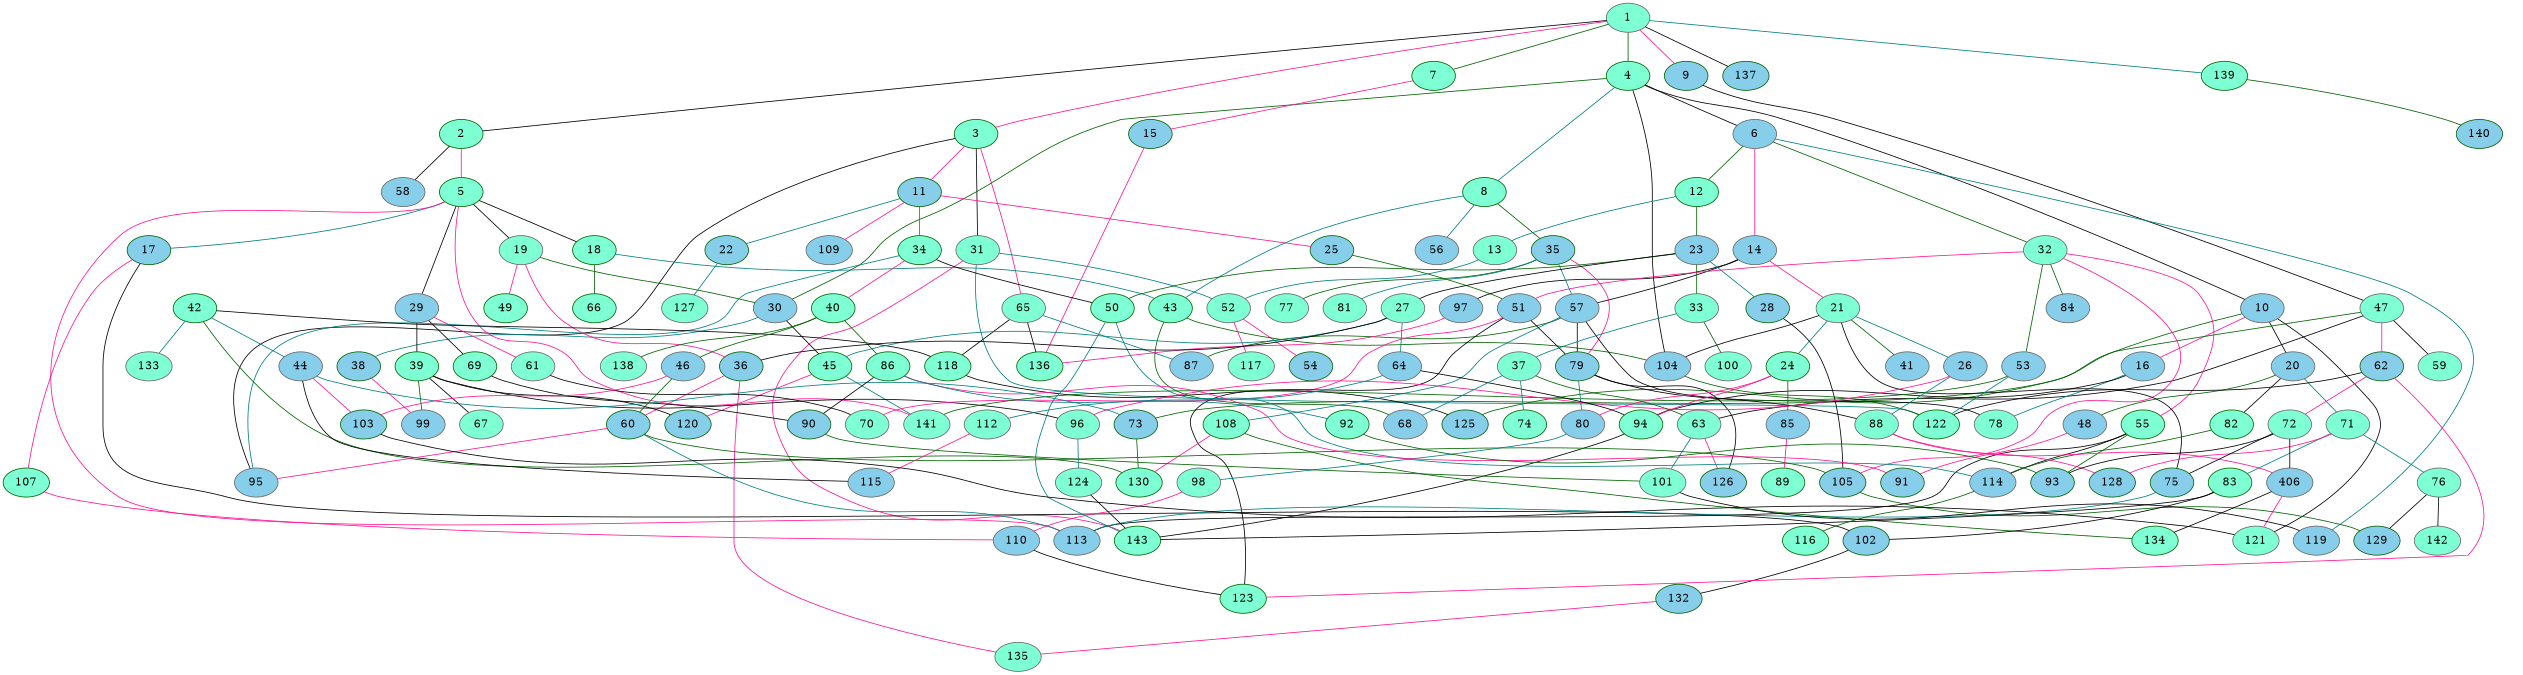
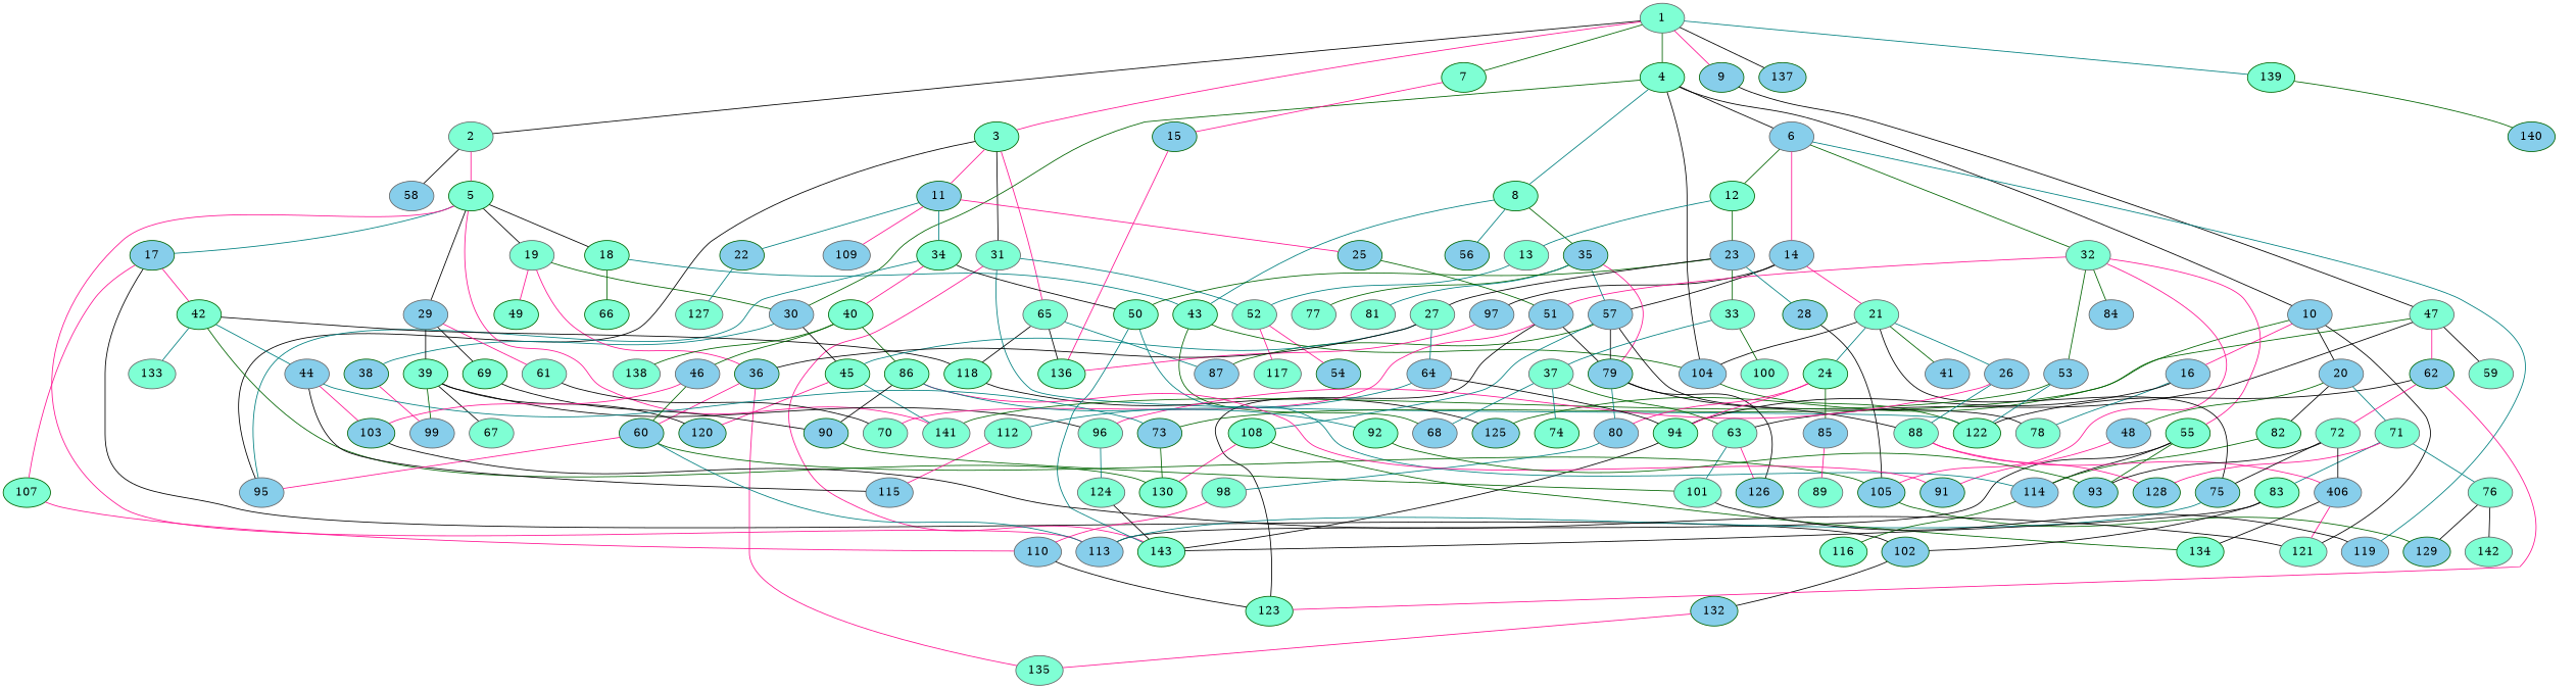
  graph {
    node [color=gray40 fillcolor=aquamarine style=filled]
    edge [color=black]
-   2 [color=darkgreen]
+   2
    1
    3 [color=darkgreen]
    4 [color=darkgreen]
    7 [color=darkgreen]
    9 [color=darkgreen fillcolor=skyblue]
    137 [color=darkgreen fillcolor=skyblue]
    139 [color=darkgreen]
    5 [color=darkgreen]
    58 [fillcolor=skyblue]
    11 [color=darkgreen fillcolor=skyblue]
    31
    65
    95 [fillcolor=skyblue]
    6 [fillcolor=skyblue]
    8 [color=darkgreen]
    10 [fillcolor=skyblue]
    30 [fillcolor=skyblue]
    104 [fillcolor=skyblue]
    15 [color=darkgreen fillcolor=skyblue]
    47
    140 [color=darkgreen fillcolor=skyblue]
    17 [color=darkgreen fillcolor=skyblue]
    18 [color=darkgreen]
    19
    29 [fillcolor=skyblue]
    113 [fillcolor=skyblue]
    141
    22 [color=darkgreen fillcolor=skyblue]
    25 [color=darkgreen fillcolor=skyblue]
    34 [color=darkgreen]
    109 [fillcolor=skyblue]
    52
    122 [color=darkgreen]
    143 [color=darkgreen]
    136 [color=darkgreen]
    118 [color=darkgreen]
    87 [fillcolor=skyblue]
    12 [color=darkgreen]
    14 [fillcolor=skyblue]
    32
    119 [fillcolor=skyblue]
    35 [color=darkgreen fillcolor=skyblue]
    43 [color=darkgreen]
-   56 [fillcolor=skyblue]
+   56 [color=darkgreen fillcolor=skyblue]
    16 [fillcolor=skyblue]
    20 [fillcolor=skyblue]
    121
    125 [color=darkgreen fillcolor=skyblue]
    45 [color=darkgreen]
    38 [color=darkgreen fillcolor=skyblue]
    42 [color=darkgreen]
    102 [color=darkgreen fillcolor=skyblue]
    107 [color=darkgreen]
    66 [color=darkgreen]
    36 [color=darkgreen fillcolor=skyblue]
    49 [color=darkgreen]
    39 [color=darkgreen]
    61
    69 [color=darkgreen]
    13
    23 [fillcolor=skyblue]
    21
    57 [fillcolor=skyblue]
    97 [fillcolor=skyblue]
    51 [fillcolor=skyblue]
    105 [color=darkgreen fillcolor=skyblue]
    53 [fillcolor=skyblue]
    55 [color=darkgreen]
    84 [fillcolor=skyblue]
    77
    79 [color=darkgreen fillcolor=skyblue]
    81
    68 [fillcolor=skyblue]
    63
    73 [color=darkgreen fillcolor=skyblue]
    59
    62 [color=darkgreen fillcolor=skyblue]
    78
    94 [color=darkgreen]
    48 [fillcolor=skyblue]
    71
    82 [color=darkgreen]
    127
    50 [color=darkgreen]
    40 [color=darkgreen]
    27
    28 [color=darkgreen fillcolor=skyblue]
    33
    54 [color=darkgreen fillcolor=skyblue]
    117
    24 [color=darkgreen]
    26 [fillcolor=skyblue]
    41 [fillcolor=skyblue]
    75 [color=darkgreen fillcolor=skyblue]
    108 [color=darkgreen]
    44 [fillcolor=skyblue]
    130 [color=darkgreen]
    133
    132 [color=darkgreen fillcolor=skyblue]
    110 [fillcolor=skyblue]
    60 [color=darkgreen fillcolor=skyblue]
    135
    91 [color=darkgreen fillcolor=skyblue]
    76
    83 [color=darkgreen]
    128 [color=darkgreen fillcolor=skyblue]
    114 [fillcolor=skyblue]
    80 [fillcolor=skyblue]
    85 [fillcolor=skyblue]
    88
    96
    64 [fillcolor=skyblue]
    37
    100
    98
-   89 [color=darkgreen]
+   89
    70
    123 [color=darkgreen]
    n120 [fillcolor=skyblue label=406]
    124
    120 [color=darkgreen fillcolor=skyblue]
    112
    129 [color=darkgreen fillcolor=skyblue]
    99 [fillcolor=skyblue]
    67
    90 [color=darkgreen fillcolor=skyblue]
    93 [color=darkgreen fillcolor=skyblue]
    74 [color=darkgreen]
    46 [fillcolor=skyblue]
    86 [color=darkgreen]
    138
    126 [color=darkgreen fillcolor=skyblue]
    101
    103 [color=darkgreen fillcolor=skyblue]
    92 [color=darkgreen]
    115 [fillcolor=skyblue]
    72
    116 [color=darkgreen]
    134 [color=darkgreen]
    142
    2 -- 5 [color=deeppink]
    2 -- 58
    1 -- 2
    1 -- 3 [color=deeppink]
    1 -- 4 [color=darkgreen]
    1 -- 7 [color=darkgreen]
    1 -- 9 [color=deeppink]
    1 -- 137
    1 -- 139 [color=teal]
    3 -- 11 [color=deeppink]
    3 -- 31
    3 -- 65 [color=deeppink]
    3 -- 95
    4 -- 6
    4 -- 8 [color=teal]
    4 -- 10
    4 -- 30 [color=darkgreen]
    4 -- 104
    7 -- 15 [color=deeppink]
    9 -- 47
    139 -- 140 [color=darkgreen]
    5 -- 17 [color=teal]
    5 -- 18
    5 -- 19
    5 -- 29
    5 -- 113 [color=deeppink]
    5 -- 141 [color=deeppink]
    11 -- 22 [color=teal]
    11 -- 25 [color=deeppink]
    11 -- 34 [color=teal]
    11 -- 109 [color=deeppink]
    31 -- 52 [color=teal]
    31 -- 122 [color=teal]
    31 -- 143 [color=deeppink]
    65 -- 136
    65 -- 118
    65 -- 87 [color=teal]
    6 -- 12 [color=darkgreen]
    6 -- 14 [color=deeppink]
    6 -- 32 [color=darkgreen]
    6 -- 119 [color=teal]
    8 -- 35 [color=darkgreen]
    8 -- 43 [color=teal]
    8 -- 56 [color=teal]
    10 -- 16 [color=deeppink]
    10 -- 20
    10 -- 121
    10 -- 125 [color=darkgreen]
    30 -- 45
    30 -- 38 [color=teal]
    104 -- 122 [color=darkgreen]
    15 -- 136 [color=deeppink]
    47 -- 63
    47 -- 73 [color=darkgreen]
    47 -- 59
    47 -- 62 [color=deeppink]
+   17 -- 42 [color=deeppink]
    17 -- 102
    17 -- 107 [color=deeppink]
    18 -- 43 [color=teal]
    18 -- 66 [color=darkgreen]
    19 -- 30 [color=darkgreen]
    19 -- 36 [color=deeppink]
    19 -- 49 [color=deeppink]
    29 -- 39
    29 -- 61 [color=deeppink]
    29 -- 69
    22 -- 127 [color=teal]
    25 -- 51 [color=darkgreen]
    34 -- 95 [color=teal]
    34 -- 50
    34 -- 40 [color=deeppink]
    52 -- 54 [color=deeppink]
    52 -- 117 [color=deeppink]
    118 -- 125
    12 -- 13 [color=teal]
    12 -- 23 [color=darkgreen]
    14 -- 21 [color=deeppink]
    14 -- 57
    14 -- 97
    32 -- 51 [color=deeppink]
    32 -- 105 [color=deeppink]
    32 -- 53 [color=darkgreen]
    32 -- 55 [color=deeppink]
    32 -- 84 [color=darkgreen]
    35 -- 57 [color=teal]
    35 -- 77 [color=darkgreen]
    35 -- 79 [color=deeppink]
    35 -- 81 [color=teal]
    43 -- 104 [color=darkgreen]
    43 -- 68 [color=darkgreen]
    16 -- 78 [color=teal]
    16 -- 94
    20 -- 48 [color=darkgreen]
    20 -- 71 [color=teal]
    20 -- 82
    45 -- 141 [color=teal]
    45 -- 120 [color=deeppink]
    38 -- 99 [color=deeppink]
    42 -- 118
    42 -- 44 [color=teal]
    42 -- 130 [color=darkgreen]
    42 -- 133 [color=teal]
    102 -- 132
    107 -- 110 [color=deeppink]
    36 -- 60 [color=deeppink]
    36 -- 135 [color=deeppink]
    39 -- 96
    39 -- 120
    39 -- 99 [color=darkgreen]
    39 -- 67
    61 -- 70
    69 -- 90
    13 -- 52 [color=teal]
    23 -- 50 [color=darkgreen]
    23 -- 27
    23 -- 28 [color=teal]
    23 -- 33 [color=darkgreen]
    21 -- 104
    21 -- 24 [color=teal]
    21 -- 26 [color=teal]
    21 -- 41 [color=darkgreen]
    21 -- 75
    57 -- 87 [color=darkgreen]
    57 -- 79
    57 -- 78
    57 -- 108 [color=teal]
    97 -- 136 [color=deeppink]
    51 -- 79
    51 -- 70 [color=deeppink]
    51 -- 123
    105 -- 129 [color=darkgreen]
    53 -- 141 [color=darkgreen]
    53 -- 122 [color=teal]
    55 -- 113
    55 -- 114
    55 -- 93 [color=darkgreen]
    79 -- 80 [color=teal]
    79 -- 88
    79 -- 126
    63 -- 126 [color=deeppink]
    63 -- 101 [color=teal]
    73 -- 130 [color=darkgreen]
    62 -- 122
    62 -- 123 [color=deeppink]
    62 -- 72 [color=deeppink]
    94 -- 143
    48 -- 91 [color=deeppink]
    71 -- 76 [color=teal]
    71 -- 83 [color=teal]
    71 -- 128 [color=deeppink]
    82 -- 114 [color=darkgreen]
    50 -- 143 [color=teal]
    50 -- 114 [color=teal]
    40 -- 46 [color=darkgreen]
    40 -- 86 [color=darkgreen]
    40 -- 138 [color=darkgreen]
    27 -- 45 [color=teal]
    27 -- 36
    27 -- 64 [color=teal]
    28 -- 105
    33 -- 37 [color=teal]
    33 -- 100 [color=darkgreen]
    24 -- 94 [color=deeppink]
    24 -- 80 [color=deeppink]
    24 -- 85 [color=darkgreen]
    26 -- 88 [color=teal]
    26 -- 96 [color=deeppink]
    75 -- 113 [color=teal]
    108 -- 130 [color=deeppink]
    108 -- 134 [color=darkgreen]
    44 -- 73 [color=teal]
    44 -- 103 [color=deeppink]
    44 -- 115
    132 -- 135 [color=deeppink]
    110 -- 123
    60 -- 95 [color=deeppink]
    60 -- 113 [color=teal]
    60 -- 105 [color=darkgreen]
    76 -- 129
    76 -- 142
    83 -- 143
    83 -- 102
    114 -- 116 [color=darkgreen]
    80 -- 98 [color=teal]
    85 -- 89 [color=deeppink]
    88 -- 128 [color=deeppink]
    88 -- n120 [color=deeppink]
    96 -- 124 [color=teal]
    64 -- 94
    64 -- 112 [color=teal]
    37 -- 68 [color=teal]
    37 -- 63 [color=darkgreen]
    37 -- 74 [color=teal]
    98 -- 110 [color=deeppink]
    n120 -- 121 [color=deeppink]
    n120 -- 134
    124 -- 143
    112 -- 115 [color=deeppink]
    90 -- 101 [color=darkgreen]
    46 -- 60 [color=darkgreen]
    46 -- 103 [color=deeppink]
    86 -- 91 [color=deeppink]
    86 -- 90
    86 -- 92 [color=teal]
    101 -- 119
    103 -- 121
    92 -- 93 [color=darkgreen]
    72 -- 75
    72 -- n120
    72 -- 93
  }
